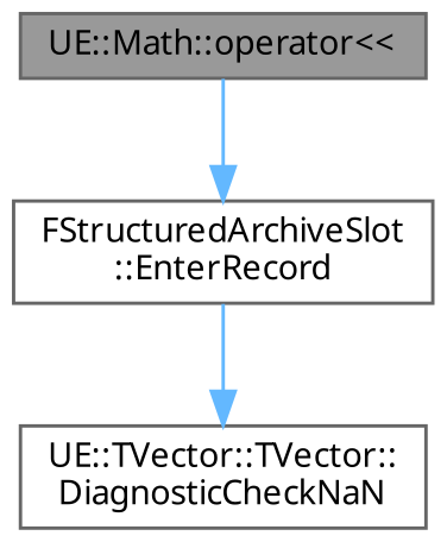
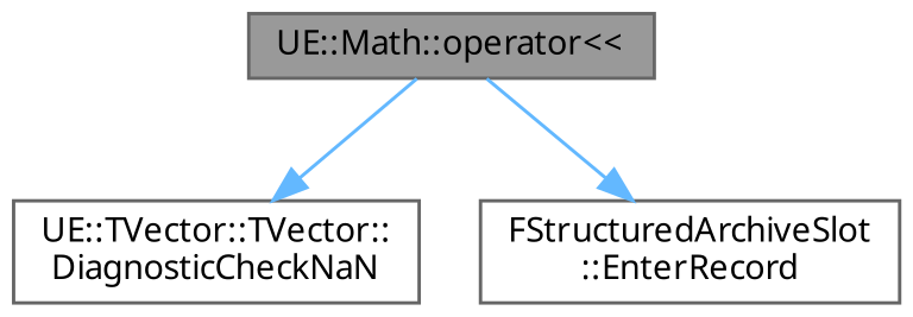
  digraph {
    fontname="Noto Sans"
    rankdir=TB
    node [color=grey40 fillcolor=white fontname="Noto Sans" fontsize=10 shape=box style=filled]
    edge [color=steelblue1 fontname="Noto Sans" fontsize=10 labelfontname=Helvetica labelfontsize=10 style=solid]
    n1 [color=gray40 fillcolor=grey60 fontcolor=black height=0.2 label="UE::Math::operator\<\<" width=0.4]
    n2 [height=0.2 label="UE::TVector::TVector::\lDiagnosticCheckNaN" width=0.4]
    n3 [height=0.2 label="FStructuredArchiveSlot\l::EnterRecord" width=0.4]
-   n3 -> n2
+   n1 -> n2
    n1 -> n3
  }
